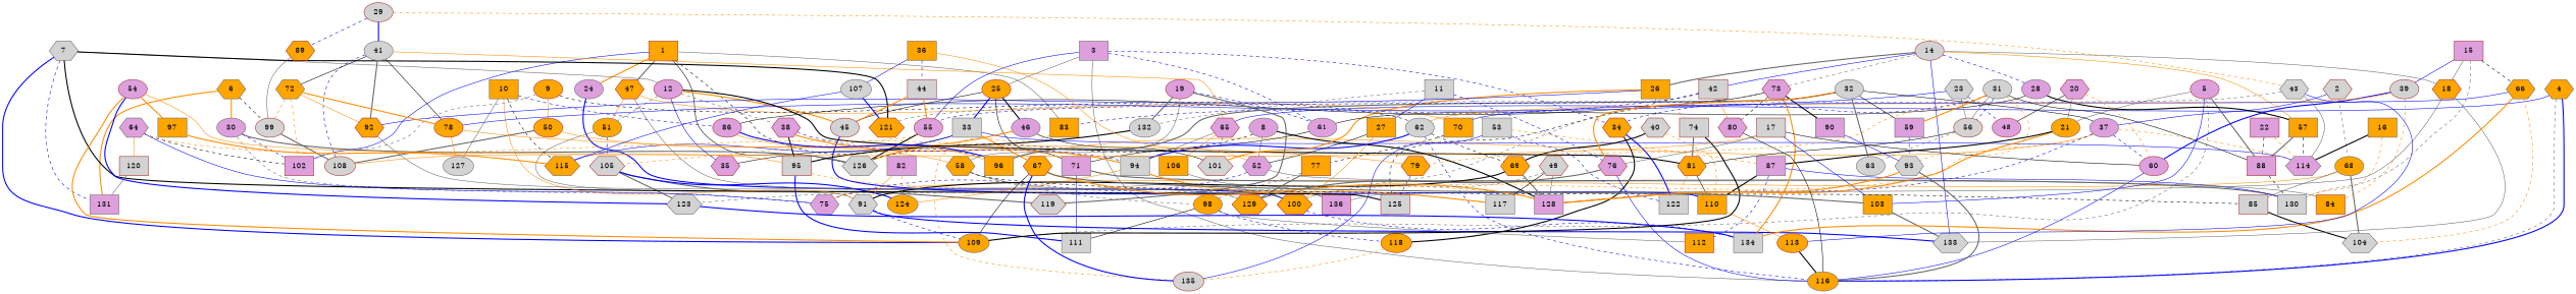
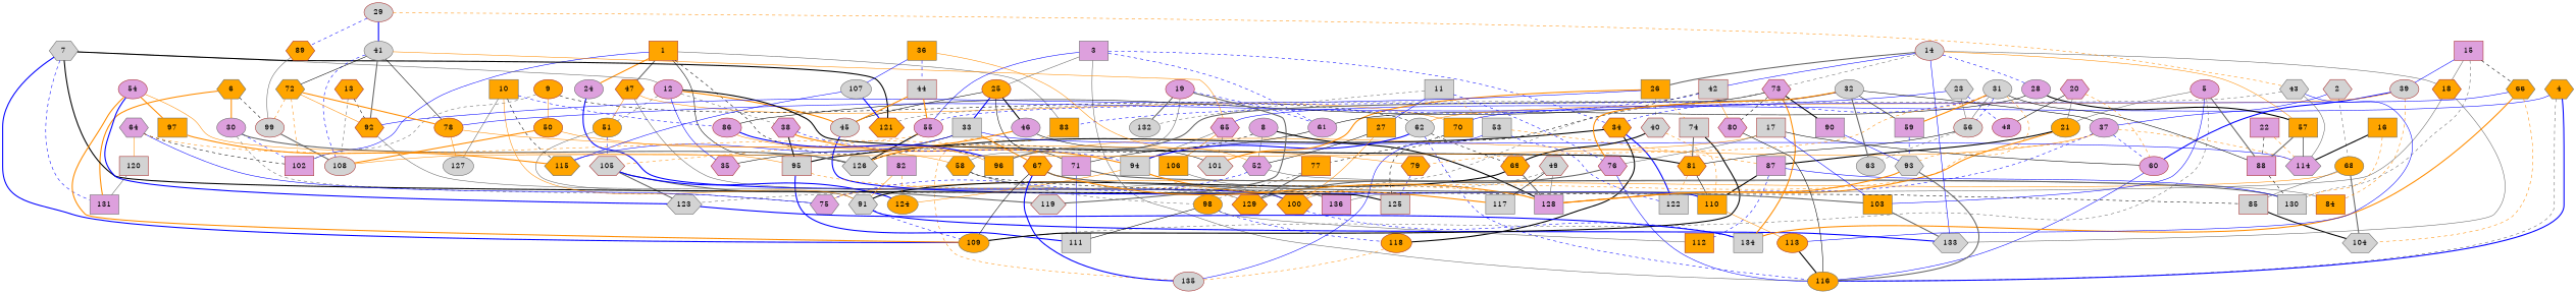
  graph {
    node [color=gray40 fillcolor=orange shape=box style=filled]
    edge [color=blue style=solid]
    1 [color=brown]
    24 [fillcolor=plum shape=ellipse]
    47 [color=brown shape=hexagon]
    83
    96
    102 [color=brown fillcolor=plum]
    126 [fillcolor=lightgrey shape=hexagon]
    100 [color=brown shape=hexagon]
    51 [shape=ellipse]
    136 [color=brown fillcolor=plum]
    70
    135 [color=brown fillcolor=lightgrey shape=ellipse]
    2 [color=brown fillcolor=lightgrey shape=hexagon]
    37 [fillcolor=plum shape=ellipse]
    68 [shape=ellipse]
    128 [fillcolor=plum]
    114 [fillcolor=plum shape=hexagon]
    60 [color=brown fillcolor=plum shape=ellipse]
    75 [fillcolor=plum shape=hexagon]
    85 [color=brown fillcolor=lightgrey]
    104 [fillcolor=lightgrey shape=hexagon]
    3 [fillcolor=plum]
    25 [color=brown shape=ellipse]
    34 [color=brown shape=hexagon]
    55 [color=brown fillcolor=plum shape=ellipse]
    61 [fillcolor=plum shape=ellipse]
    116 [shape=ellipse]
    45 [color=brown fillcolor=lightgrey shape=ellipse]
    33 [fillcolor=lightgrey]
    46 [fillcolor=plum shape=ellipse]
    71 [fillcolor=plum]
    95 [color=brown fillcolor=lightgrey]
    118 [color=brown shape=ellipse]
    122 [fillcolor=lightgrey]
    105 [color=brown fillcolor=lightgrey shape=hexagon]
    4 [shape=hexagon]
    65 [color=brown fillcolor=plum shape=hexagon]
    101 [color=brown fillcolor=lightgrey shape=hexagon]
    94 [fillcolor=lightgrey]
    106
    5 [color=brown fillcolor=plum shape=ellipse]
    21 [shape=ellipse]
    88 [color=brown fillcolor=plum]
    103
    109 [shape=ellipse]
    87 [fillcolor=plum]
    130 [fillcolor=lightgrey]
    133 [fillcolor=lightgrey shape=hexagon]
    6 [shape=hexagon]
    30 [fillcolor=plum shape=ellipse]
    99 [color=brown fillcolor=lightgrey shape=ellipse]
    131 [fillcolor=plum]
    108 [color=brown fillcolor=lightgrey shape=ellipse]
    7 [fillcolor=lightgrey shape=hexagon]
    12 [color=brown fillcolor=plum shape=ellipse]
    121 [color=brown shape=hexagon]
    125 [color=brown fillcolor=lightgrey]
    35 [color=brown fillcolor=plum shape=hexagon]
    38 [color=brown fillcolor=plum shape=hexagon]
    81 [color=brown shape=hexagon]
    8 [fillcolor=plum shape=ellipse]
    52 [fillcolor=plum shape=hexagon]
    84 [color=brown]
    9 [color=brown shape=ellipse]
    50 [color=brown shape=ellipse]
    62 [fillcolor=lightgrey shape=ellipse]
    58 [shape=hexagon]
    69 [color=brown shape=hexagon]
    86 [color=brown fillcolor=plum shape=ellipse]
    10
    91 [fillcolor=lightgrey shape=hexagon]
    115 [shape=hexagon]
    127 [fillcolor=lightgrey shape=ellipse]
    11 [fillcolor=lightgrey]
    27
    53 [fillcolor=lightgrey]
    76 [color=brown fillcolor=plum shape=hexagon]
    132 [fillcolor=lightgrey shape=ellipse]
    129 [color=brown shape=hexagon]
    110
+   13 [color=brown shape=hexagon]
    92 [color=brown shape=hexagon]
    14 [color=brown fillcolor=lightgrey shape=ellipse]
    18 [color=brown shape=hexagon]
    26
    28 [fillcolor=plum shape=ellipse]
    42 [color=brown fillcolor=lightgrey]
    57
    73 [color=brown fillcolor=plum shape=hexagon]
    40 [color=brown fillcolor=lightgrey shape=hexagon]
    74 [color=brown fillcolor=lightgrey]
    80 [color=brown fillcolor=plum shape=hexagon]
    123 [fillcolor=lightgrey shape=hexagon]
    134 [fillcolor=lightgrey]
    90 [fillcolor=plum]
    15 [color=brown fillcolor=plum]
    39 [color=brown fillcolor=lightgrey shape=ellipse]
    66 [shape=hexagon]
    16
    17 [color=brown fillcolor=lightgrey]
    19 [color=brown fillcolor=plum shape=ellipse]
    119 [color=brown fillcolor=lightgrey shape=hexagon]
    98 [shape=ellipse]
    20 [color=brown fillcolor=plum shape=hexagon]
    48 [color=brown fillcolor=plum shape=ellipse]
    112 [color=brown]
    22 [color=brown fillcolor=plum]
    23 [fillcolor=lightgrey shape=hexagon]
    56 [color=brown fillcolor=lightgrey shape=ellipse]
    78 [color=brown shape=ellipse]
    63 [fillcolor=lightgrey shape=ellipse]
    79 [color=brown shape=hexagon]
    67 [color=brown shape=hexagon]
    111 [fillcolor=lightgrey]
    29 [color=brown fillcolor=lightgrey shape=ellipse]
    41 [fillcolor=lightgrey shape=ellipse]
    43 [fillcolor=lightgrey shape=hexagon]
    89 [color=brown shape=hexagon]
    72 [shape=hexagon]
    113 [color=brown shape=ellipse]
    31 [fillcolor=lightgrey shape=ellipse]
    59 [fillcolor=plum]
    93 [fillcolor=lightgrey shape=hexagon]
    32 [fillcolor=lightgrey shape=ellipse]
    36
    44 [color=brown fillcolor=lightgrey]
    107 [fillcolor=lightgrey shape=ellipse]
    117 [fillcolor=lightgrey]
    124 [shape=ellipse]
    77 [color=brown]
    49 [color=brown fillcolor=lightgrey shape=hexagon]
    54 [color=brown fillcolor=plum shape=ellipse]
    97
    64 [fillcolor=plum shape=hexagon]
    120 [color=brown fillcolor=lightgrey]
    82 [fillcolor=plum]
    1 -- 24 [color=darkorange style=bold]
    1 -- 47 [color=gray40 style=bold]
    1 -- 83 [color=gray40]
    1 -- 96 [color=black style=dashed]
    1 -- 102
    1 -- 126 [color=black]
    24 -- 100 [style=bold]
    47 -- 51 [color=darkorange]
    47 -- 136 [color=gray40]
    47 -- 70 [color=darkorange]
    83 -- 135 [color=darkorange style=dashed]
    100 -- 134 [style=dashed]
    51 -- 105 [style=dashed]
    51 -- 91 [color=gray40]
    70 -- 77 [color=black style=dashed]
    2 -- 37
    2 -- 68 [color=gray40 style=dashed]
    37 -- 96 [color=darkorange]
    37 -- 100 [color=darkorange style=dashed]
    37 -- 128 [style=dashed]
    37 -- 114 [color=darkorange style=dashed]
    37 -- 60 [style=dashed]
    68 -- 75 [color=darkorange]
    68 -- 85 [color=gray40]
    68 -- 104 [color=gray40 style=bold]
    60 -- 116
    85 -- 104 [color=black style=bold]
    3 -- 25 [color=gray40]
    3 -- 34 [style=dashed]
    3 -- 55
    3 -- 61 [style=dashed]
    3 -- 116 [color=gray40]
    25 -- 45 [color=black]
    25 -- 33 [style=bold]
    25 -- 46 [color=black style=bold]
    25 -- 71 [color=black]
-   132 -- 95 [color=black style=bold]
+   34 -- 95 [color=black style=bold]
    34 -- 118 [color=black style=bold]
    34 -- 122 [style=bold]
    55 -- 126 [color=black style=bold]
    55 -- 105 [color=darkorange style=dashed]
    61 -- 71 [color=black]
    45 -- 110 [style=bold]
    33 -- 114
    33 -- 35 [color=black]
    33 -- 115
    33 -- 67 [color=darkorange style=bold]
    46 -- 126 [color=darkorange style=bold]
    46 -- 101 [color=black]
    71 -- 130 [color=gray40 style=bold]
    71 -- 111
    95 -- 128 [color=darkorange style=dashed]
    95 -- 111 [style=bold]
    118 -- 135 [color=darkorange style=dashed]
    105 -- 123 [color=gray40 style=bold]
    105 -- 119 [color=gray40 style=bold]
    105 -- 124 [style=bold]
    4 -- 116 [color=gray40 style=dashed]
    4 -- 116 [style=bold]
    4 -- 65
    65 -- 101 [color=gray40 style=dashed]
    65 -- 94 [color=gray40]
    65 -- 106 [color=darkorange]
    94 -- 129 [color=darkorange style=dashed]
    94 -- 117 [color=darkorange style=bold]
    94 -- 124 [color=darkorange]
    106 -- 136 [color=gray40]
    5 -- 21 [color=gray40]
    5 -- 88 [color=gray40 style=bold]
    5 -- 103
    5 -- 109 [color=gray40 style=dashed]
    21 -- 128 [color=darkorange style=bold]
    21 -- 87 [color=black style=bold]
    88 -- 130 [color=black style=dashed]
    103 -- 133 [color=gray40 style=bold]
    87 -- 130
    87 -- 110 [color=black style=bold]
    87 -- 112 [style=dashed]
    6 -- 30 [color=darkorange style=bold]
    6 -- 99 [color=black style=dashed]
    6 -- 131 [color=darkorange style=bold]
    30 -- 102 [style=dashed]
    30 -- 126 [color=gray40 style=bold]
    30 -- 75 [color=gray40 style=dashed]
    99 -- 108 [color=gray40 style=bold]
    7 -- 109 [style=bold]
    7 -- 131 [style=dashed]
    7 -- 12 [color=gray40]
    7 -- 121 [color=black style=bold]
    7 -- 125 [color=black style=bold]
    12 -- 51 [color=gray40 style=dashed]
    12 -- 45 [color=darkorange style=bold]
    12 -- 35
    12 -- 38 [color=gray40 style=dashed]
    12 -- 81 [color=black style=bold]
    38 -- 95 [color=black style=bold]
    38 -- 94 [color=darkorange style=bold]
    38 -- 94 [style=dashed]
    81 -- 122 [color=darkorange style=dashed]
    81 -- 110 [color=black]
    8 -- 126 [color=black style=dashed]
    8 -- 128 [color=black style=bold]
    8 -- 52 [color=gray40]
    52 -- 75 [style=dashed]
    52 -- 84 [color=gray40]
    9 -- 102 [color=gray40 style=dashed]
    9 -- 50 [color=darkorange]
    9 -- 62 [color=black style=dashed]
-   50 -- 108 [color=gray40 style=bold]
+   50 -- 108 [color=darkorange style=bold]
    50 -- 58 [color=darkorange]
    62 -- 116 [style=dashed]
    62 -- 94 [style=bold]
    62 -- 69 [color=black style=dashed]
    58 -- 100 [color=gray40]
    58 -- 85 [color=black style=dashed]
    58 -- 98 [color=gray40 style=dashed]
    69 -- 128 [color=gray40 style=bold]
    69 -- 91 [color=black style=bold]
    86 -- 96 [color=darkorange]
    86 -- 96 [style=bold]
    10 -- 86 [style=dashed]
    10 -- 91 [color=darkorange]
    10 -- 115 [color=black style=dashed]
    10 -- 127 [color=gray40]
    91 -- 109 [style=dashed]
    91 -- 133 [style=bold]
    11 -- 27
    11 -- 53 [color=darkorange style=dashed]
    11 -- 76 [style=dashed]
    11 -- 132 [color=gray40 style=dashed]
    27 -- 100 [color=darkorange]
    27 -- 52 [color=black]
    53 -- 135
    53 -- 122 [style=dashed]
    53 -- 87 [color=darkorange style=dashed]
    76 -- 116
    76 -- 129 [color=gray40 style=bold]
    110 -- 113 [color=darkorange]
+   13 -- 108 [color=gray40 style=dashed]
+   13 -- 92 [color=black style=dashed]
    92 -- 129 [color=gray40]
    14 -- 133
    14 -- 18 [color=gray40]
    14 -- 26 [color=gray40 style=bold]
    14 -- 28 [style=dashed]
    14 -- 42
    14 -- 57 [color=darkorange]
    14 -- 73 [color=gray40 style=dashed]
    18 -- 136 [color=gray40]
    18 -- 133 [color=gray40]
    26 -- 101 [color=darkorange style=bold]
    26 -- 92
    26 -- 40 [color=gray40 style=dashed]
    26 -- 74 [color=darkorange style=dashed]
    28 -- 61 [color=black]
    28 -- 57 [color=black style=bold]
    42 -- 83 [style=dashed]
    42 -- 125 [color=black style=dashed]
    42 -- 80 [color=darkorange]
-   57 -- 114 [color=black style=dashed]
+   57 -- 114 [color=black]
    57 -- 88 [color=gray40 style=bold]
    73 -- 86 [color=black]
    73 -- 80 [color=black style=dashed]
    73 -- 123 [color=gray40 style=dashed]
    73 -- 134 [color=darkorange style=bold]
    73 -- 90 [color=black style=bold]
    40 -- 69 [color=black style=bold]
    40 -- 110 [color=darkorange style=dashed]
    74 -- 109 [color=black style=bold]
    74 -- 81 [color=gray40 style=bold]
    80 -- 116 [color=black]
    123 -- 134 [style=bold]
    90 -- 93
    15 -- 130 [color=gray40 style=dashed]
    15 -- 18 [color=gray40]
    15 -- 39
    15 -- 66 [color=black style=dashed]
    39 -- 60 [style=bold]
    39 -- 84 [color=darkorange style=dashed]
    39 -- 62 [color=darkorange]
    66 -- 70
    66 -- 104 [color=darkorange style=dashed]
    66 -- 134 [color=darkorange style=bold]
    16 -- 114 [color=black style=bold]
    16 -- 130 [color=darkorange style=dashed]
    17 -- 60 [color=black]
    17 -- 103
    17 -- 108 [color=darkorange]
    17 -- 76 [color=gray40]
    19 -- 61 [style=dashed]
    19 -- 58 [color=gray40]
    19 -- 132 [color=gray40 style=bold]
    19 -- 119 [color=gray40 style=bold]
    98 -- 118 [style=dashed]
    98 -- 112 [color=gray40]
    98 -- 111 [color=black]
    20 -- 60 [color=darkorange style=dashed]
    20 -- 21 [color=gray40]
    20 -- 48 [color=black]
    22 -- 114 [color=darkorange style=dashed]
    22 -- 88 [color=black style=dashed]
    23 -- 48 [style=dashed]
    23 -- 56 [color=gray40]
    23 -- 78
    56 -- 81 [color=black]
    56 -- 63 [color=gray40 style=dashed]
    78 -- 127 [color=darkorange]
    78 -- 79 [color=darkorange]
    79 -- 125 [style=dashed]
    67 -- 135 [style=bold]
    67 -- 128 [color=darkorange style=bold]
    67 -- 103 [color=gray40 style=bold]
    67 -- 109 [color=black]
    29 -- 41 [style=bold]
    29 -- 43 [color=darkorange style=dashed]
    29 -- 89 [style=dashed]
    41 -- 65 [color=darkorange]
    41 -- 108 [style=dashed]
    41 -- 92 [color=gray40 style=bold]
    41 -- 78 [color=black]
    41 -- 72 [color=black]
    43 -- 114 [color=gray40]
    43 -- 121 [color=gray40 style=dashed]
    43 -- 113
    89 -- 99 [color=gray40]
    72 -- 102 [color=darkorange style=dashed]
    72 -- 99 [color=darkorange style=dashed]
    72 -- 92 [color=darkorange]
    72 -- 78 [color=darkorange style=bold]
    113 -- 116 [color=black style=bold]
    31 -- 34 [style=dashed]
    31 -- 88 [color=black]
    31 -- 56 [color=gray40]
    31 -- 56 [style=dashed]
    31 -- 79 [color=darkorange style=dashed]
    31 -- 59 [color=darkorange style=bold]
    31 -- 93 [color=darkorange style=dashed]
    59 -- 93 [style=dashed]
    93 -- 128 [color=darkorange style=bold]
    93 -- 116 [color=gray40 style=bold]
    32 -- 96 [color=gray40 style=bold]
    32 -- 37 [color=black]
    32 -- 55 [style=dashed]
    32 -- 76 [color=darkorange style=bold]
    32 -- 63 [color=gray40 style=bold]
    32 -- 59 [color=black]
    36 -- 52 [color=darkorange]
    36 -- 44 [style=dashed]
    36 -- 107
    44 -- 55 [color=darkorange style=bold]
    44 -- 45 [color=darkorange style=bold]
    107 -- 121 [style=bold]
    107 -- 115
    77 -- 129 [color=gray40 style=bold]
    77 -- 98 [color=gray40 style=dashed]
    49 -- 100 [color=gray40 style=dashed]
    49 -- 128 [color=gray40]
    49 -- 117 [color=black]
    54 -- 95 [color=darkorange]
    54 -- 109 [color=darkorange style=bold]
    54 -- 123 [style=bold]
    54 -- 97 [color=darkorange style=bold]
    97 -- 115 [color=darkorange style=bold]
    64 -- 102 [color=black style=dashed]
    64 -- 75
    64 -- 71 [color=darkorange style=dashed]
    64 -- 120 [color=darkorange]
    120 -- 131 [color=gray40]
    82 -- 91 [color=darkorange]
    82 -- 124 [color=darkorange style=dashed]
  }
